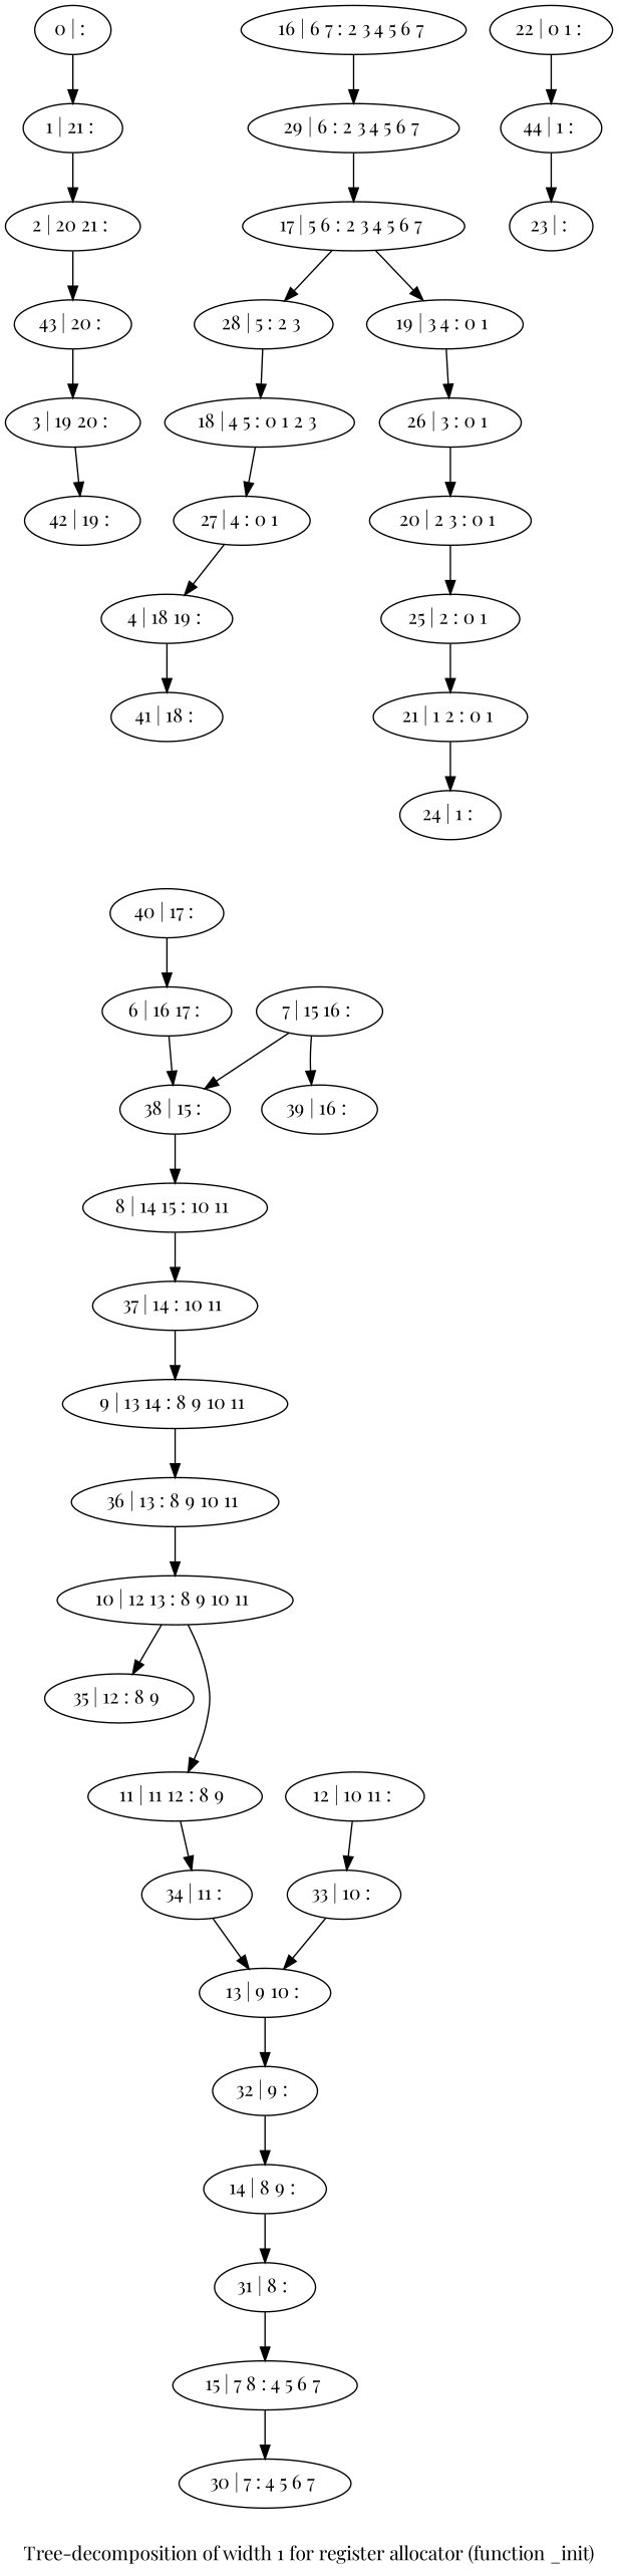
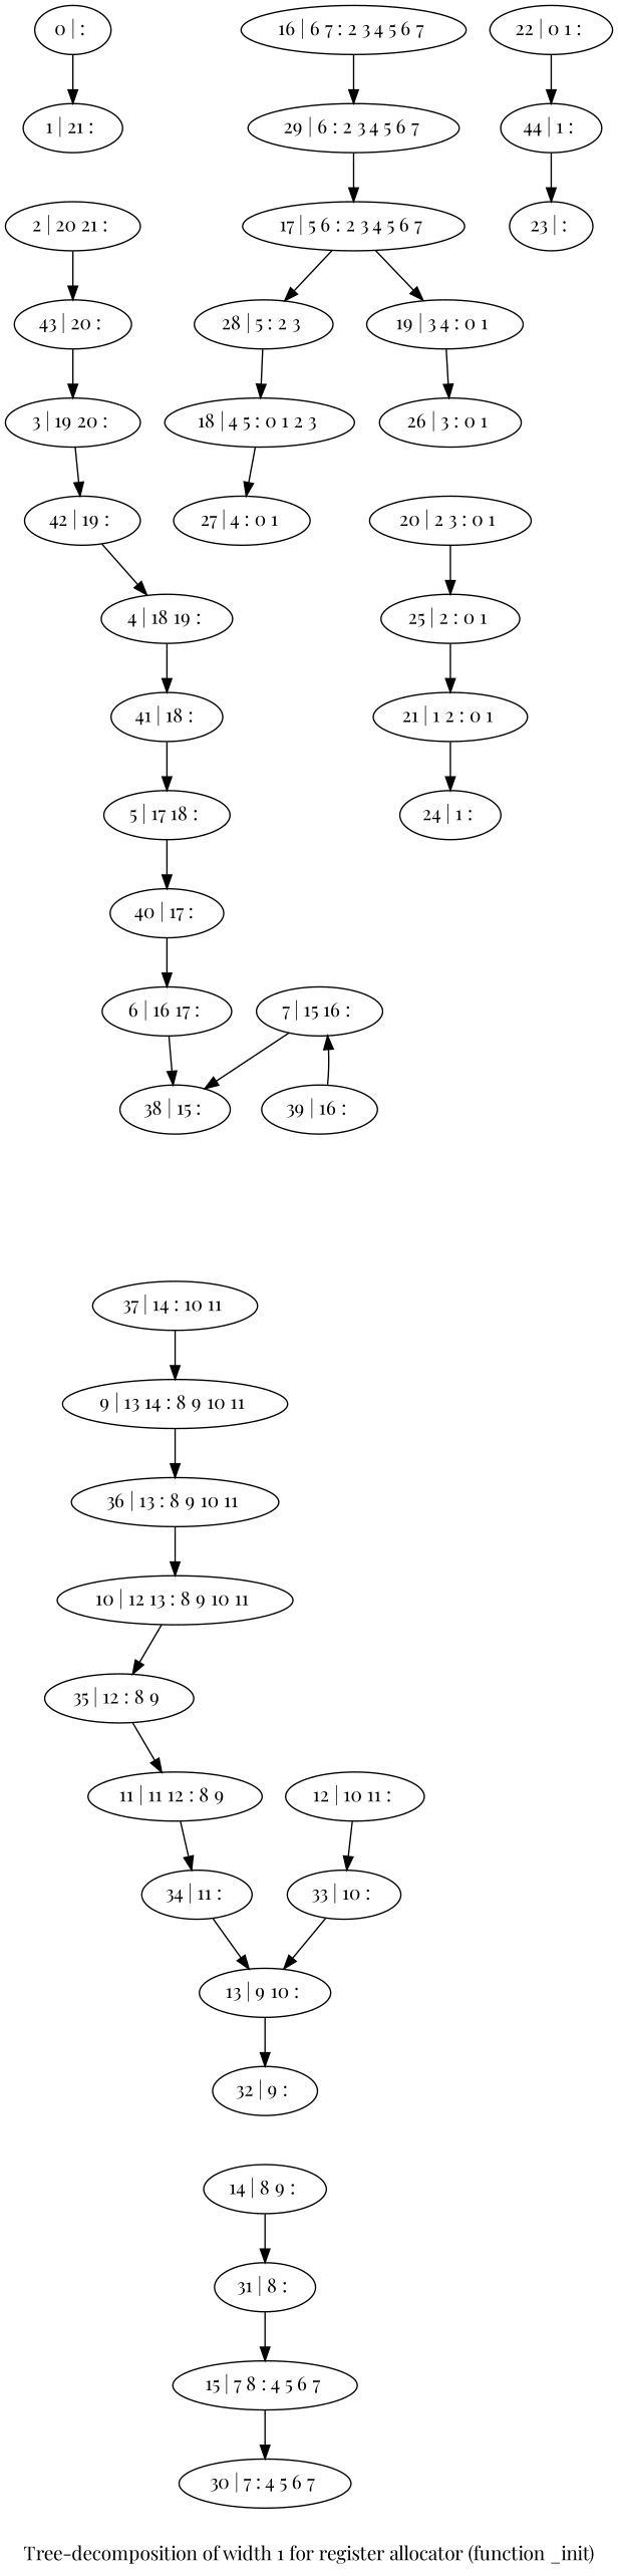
  digraph {
    fontname="Playfair Display"
    label="Tree-decomposition of width 1 for register allocator (function _init)"
    node [fontname="Playfair Display"]
    edge [fontname="Playfair Display"]
    n1 [label="0 | : "]
    n2 [label="1 | 21 : "]
    n3 [label="2 | 20 21 : "]
    n4 [label="43 | 20 : "]
    n5 [label="3 | 19 20 : "]
    n6 [label="42 | 19 : "]
    n7 [label="4 | 18 19 : "]
    n8 [label="41 | 18 : "]
+   n9 [label="5 | 17 18 : "]
    n10 [label="40 | 17 : "]
    n11 [label="6 | 16 17 : "]
    n12 [label="38 | 15 : "]
    n13 [label="39 | 16 : "]
    n14 [label="7 | 15 16 : "]
-   n15 [label="8 | 14 15 : 10 11 "]
    n16 [label="37 | 14 : 10 11 "]
    n17 [label="9 | 13 14 : 8 9 10 11 "]
    n18 [label="36 | 13 : 8 9 10 11 "]
    n19 [label="10 | 12 13 : 8 9 10 11 "]
    n20 [label="35 | 12 : 8 9 "]
    n21 [label="11 | 11 12 : 8 9 "]
    n22 [label="34 | 11 : "]
    n23 [label="13 | 9 10 : "]
    n24 [label="12 | 10 11 : "]
    n25 [label="33 | 10 : "]
    n26 [label="32 | 9 : "]
    n27 [label="14 | 8 9 : "]
    n28 [label="31 | 8 : "]
    n29 [label="15 | 7 8 : 4 5 6 7 "]
    n30 [label="30 | 7 : 4 5 6 7 "]
    n31 [label="16 | 6 7 : 2 3 4 5 6 7 "]
    n32 [label="29 | 6 : 2 3 4 5 6 7 "]
    n33 [label="17 | 5 6 : 2 3 4 5 6 7 "]
    n34 [label="28 | 5 : 2 3 "]
    n35 [label="19 | 3 4 : 0 1 "]
    n36 [label="18 | 4 5 : 0 1 2 3 "]
    n37 [label="27 | 4 : 0 1 "]
    n38 [label="26 | 3 : 0 1 "]
    n39 [label="20 | 2 3 : 0 1 "]
    n40 [label="25 | 2 : 0 1 "]
    n41 [label="21 | 1 2 : 0 1 "]
    n42 [label="24 | 1 : "]
    n43 [label="22 | 0 1 : "]
    n44 [label="44 | 1 : "]
    n45 [label="23 | : "]
    n1 -> n2
-   n2 -> n3
    n3 -> n4
    n4 -> n5
    n5 -> n6
-   n37 -> n7
+   n6 -> n7
    n7 -> n8
+   n8 -> n9
+   n9 -> n10
    n10 -> n11
    n11 -> n12
-   n12 -> n15
-   n14 -> n13
+   n13 -> n14
    n14 -> n12
-   n15 -> n16
    n16 -> n17
    n17 -> n18
    n18 -> n19
    n19 -> n20
-   n19 -> n21
+   n20 -> n21
    n21 -> n22
    n22 -> n23
    n23 -> n26
    n24 -> n25
    n25 -> n23
-   n26 -> n27
    n27 -> n28
    n28 -> n29
    n29 -> n30
    n31 -> n32
    n32 -> n33
    n33 -> n34
    n33 -> n35
    n34 -> n36
    n35 -> n38
    n36 -> n37
-   n38 -> n39
    n39 -> n40
    n40 -> n41
    n41 -> n42
    n43 -> n44
    n44 -> n45
  }
